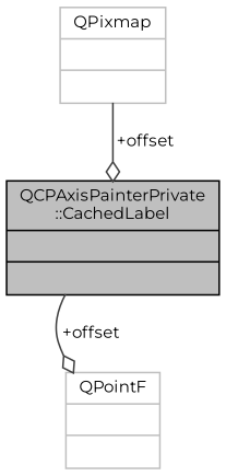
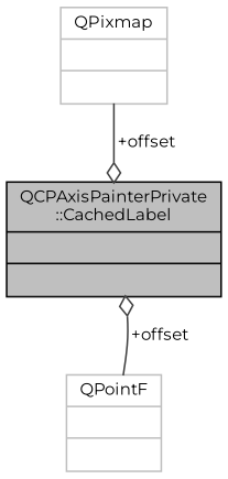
  digraph {
    fontname=Montserrat
    node [color=grey75 fillcolor=white fontname=Montserrat fontsize=10 shape=record style=filled]
    edge [arrowhead=odiamond color=grey25 fontname=Montserrat fontsize=10 labelfontname=Helvetica labelfontsize=10 style=solid]
    n1 [color=black fillcolor=grey75 fontcolor=black height=0.2 label="{QCPAxisPainterPrivate\l::CachedLabel\n||}" width=0.4]
    n2 [height=0.2 label="{QPointF\n||}" width=0.4]
    n3 [height=0.2 label="{QPixmap\n||}" width=0.4]
-   n1 -> n2 [label=" +offset"]
+   n2 -> n1 [label=" +offset"]
    n3 -> n1 [label=" +offset"]
  }
